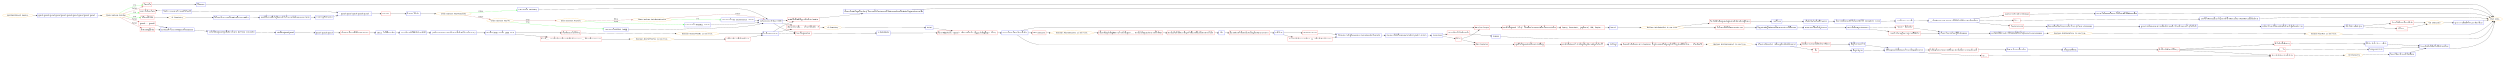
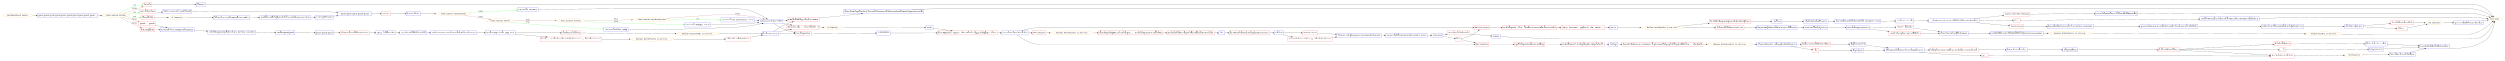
  digraph {
    fontname="JetBrains Mono"
    rankdir=LR
    node [color=blue fontname="JetBrains Mono" shape=box]
    edge [fontname="JetBrains Mono"]
    "AmirRank1Convo3 begins." [color=orange shape=""]
    n2 [label="หุ่นยนต์ หุ่นยนต์ หุ่นยนต์ หุ่นยนต์ หุ่นยนต์ หุ่นยนต์ หุ่นยนต์ หุ่นยนต์ หุ่นยนต์ หุ่นยนต์ -"]
    n3 [color=orange label="Check boolean AmirRun" shape=""]
    n4 [color=red label="ไปวิ่งมาเป็นไงมั่ง"]
    n5 [color=red label="และเราก็กลับมากันต่อ"]
    n6 [color=red label="ไม่เล่นโว้ย"]
    n7 [color=red label="ยังสบายดีอยู่มั้ยเนี่ย"]
    n8 [color=red label="หุ่นยนต์... หุ่นยนต์?"]
    n9 [color=orange label="+5 Chemistry" shape=""]
    n10 [label="ใช่แล้ววว และอย่าหวังว่าจะหนีไปไหนได้"]
    n11 [label="ไอ้ห่วยแตก"]
    n12 [label="บอกหน่อยสิว่าในอนาคตมีหุ่นยนต์ด้วยยยยยยยย"]
    n13 [label="ไปวิ่งมาแล้ววววว ขอบใจนะที่ถามถึงว่าอากาศดีป่าว"]
    n14 [label="- หุ่นยนต์ หุ่นยนต์ หุ่นยนต์ หุ่นยนต์ หุ่นยนต์ -"]
    "Chat ends." [color=orange shape=""]
    n16 [label="และไม่ได้มีแค่หุ่นยนต์ชุดเนื้อที่น่ากลัวอย่าง Warframe แค่แบบเดียว"]
    n17 [label="หมายถึงก็น่าจะดีมั้ง ไม่รู้ดิเพราะข้าวิ่งเร็วมากจนไม่ทันมองงงงงงง ฮ่าฮ่าฮ่า"]
    n18 [color=red label="โอเค โอเค"]
    n19 [label="แต่เหมือนหุ่นยนต์หุ่นยนต์"]
    n20 [label="ว่าแต่เราคุยถึงไหนละนะ"]
    n21 [label="นั่นแหละ ได้โปรด"]
    n22 [label="หุ่นยนต์ หุ่นยนต์ หุ่นยนต์"]
    n23 [color=orange label="Check boolean AmirHexionary" shape=""]
    n24 [color=red label="โอ้โซลเอ๋ย ดื่มกาแฟให้น้อยลงหน่อยเถอะ"]
    n25 [label="รายการแรกใน hexionary"]
    n26 [color=orange label="Check boolean Amir4U" shape=""]
    n27 [label="lettie ไม่ให้ดื่มกาแฟอะ"]
    n28 [label="ขอร้องงงงงงงงง ข้าต้องการสิ่งนี้"]
    n29 [label="รายการแรกใน AMIR4U โฮะๆๆๆ"]
    n30 [color=orange label="Check boolean Amiracle" shape=""]
    n31 [label="บอกว่ามันอาจทำให้หัวใจข้าระเบิดได้"]
    n32 [color=red label="เดี๋ยวนะ คำถามคือ... อะไรนะ ลืมไปแล้ว :P"]
    n33 [color=red label="โอเค เรื่องหุ่นยนต์นะ"]
    n34 [color=red label="พอดีมีเรื่องอื่นที่สำคัญกว่าต้องทำน่ะ โทษทีนะ"]
    n35 [label="รายการแรกใน AMIRACLE ฮ่าฮ่าฮ่า"]
    n36 [color=orange label="Check boolean AmirBeckettarium" shape=""]
    n37 [label="(แต่คิดว่าเธอโกหกนะ คงแค่ไม่อยากเห็นข้าดีดไปกว่านี้ ฮ่าฮ่าฮ่า)"]
    n38 [color=orange label="+5 Chemistry" shape=""]
    n39 [label="ใช่ ใช่ใช่ใช่ใช่ใช่"]
    n40 [label="เอ็งจะแกล้งเลี่ยงไม่คุยเรื่องแปลก ๆ ในอนาคตก็แล้วแต่เหอะแต่ข้าไม่มีทางยอมปล่อยเรื่องที่เกี่ยวกับหุ่นยนต์หรอกนะเฟ้ย"]
    n41 [label="รายการแรกใน the beckettarium ฮ่าฮ่าฮ่า"]
    n42 [label="เพราะงั้นนี่ AMIR แบบเต็ม 100% นะเบบี๋"]
    n43 [label="ฮ่าฮ่าฮ่า"]
    n44 [color=red label="คือเวลาที่พูดเกี่ยวกับ \"หุ่นยนต์\" คงคิดว่าเหมือนกับ \"ปัญญาประดิษฐ์ขั้นสูง\" ใช่ไหม?"]
    n45 [color=red label="ข้าเองก็... อยากเห็นเจ้าตอนดื่มกาแฟเหมือนกันนะ แบบว่า... ศึกษาเพื่อการทดลองน่ะ"]
    n46 [color=red label="เรื่องนี้โทษนางไม่ได้จริง ๆ"]
    n47 [label="เอออออ ใช่เลย ใช่เลย ยิ่งกว่านั้นด้วย"]
    n48 [color=orange label="Boolean AmirCoffeeYes is now true." shape=""]
    n49 [color=orange label="Boolean AmirCoffeeNo is now true." shape=""]
    n50 [color=red label="มีพวก Sentient"]
    n51 [color=red label="มีพวก Cephalon"]
    n52 [color=red label="มีพวกโดรน Corpus"]
    n53 [color=red label="แต่ไว้ค่อยทำแบบนั้นกันทีหลังเถอะ"]
    n54 [label="ก็ว่างั้นแหละ ฮ่าฮ่าฮ่า"]
    n55 [color=orange label="Boolean AmirSentients is now true." shape=""]
    n56 [color=red label="กลุ่มนี้ไม่ใช่หุ่นยนต์แต่เป็นเทคโนโลยีขั้นสูง"]
    n57 [color=red label="พวกมันเป็นหุ่นยนต์ \"จริง ๆ\" เป็นเหมือนโดรนของเล่นที่ใครก็อยากจะเล่นด้วย"]
    n58 [color=red label="เป็นเผ่าพันธุ์ประดิษฐ์ที่มีความก้าวหน้าขั้นสูงมาก... พวกมันไม่ใช่หุ่นยนต์หรอก แต่ก็ใกล้เคียง"]
    n59 [color=red label="พวกมันเป็นสมองแก้ว ส่วนใหญ่เป็นบุคลิกภาพที่ถูกเก็บรักษาไว้"]
    n60 [color=red label="Osprey, Razorback, หุ่นสุนัขฮาวด์, MOA, Raptor..."]
    n61 [color=red label="พวกมันปรับตัวได้ดีมาก ซึ่งถูกสร้างขึ้นมาเพื่อไปปรับสภาพโลกใบใหม่"]
    n62 [label="ส่วนใหญ่?"]
    n63 [label="โคตรเจ๋ง"]
    n64 [label="โอ้โห"]
    n65 [color=red label="มันค่อนข้างซับซ้อนน่ะ เพราะ Cephalon เป็นรูปแบบของชีวิตที่ถูกอนุรักษ์ไว้ในรูปแบบดิจิทัล ก็เลย... ปรับเปลี่ยนได้"]
    n66 [color=orange label="Boolean AmirRobotPet is now true." shape=""]
    n67 [color=red label="อืม แต่ที่น่าเศร้าคือพวกมันส่วนใหญ่ยังคงพยายามจะฆ่าเรา"]
    n68 [color=orange label="Boolean AmirHexionary1 is now true." shape=""]
    n69 [color=red label="ใช่ ข้ามีสัตว์เลี้ยงหุ่นยนต์อยู่สองสามตัวที่ช่วยข้าต่อสู้ด้วยนะ"]
    n70 [color=red label="ใช่ ถ้าพวกมันไม่ได้พยายามจะฆ่าเรานะ"]
    n71 [label="เอ๋ ทำไมล่ะ"]
    n72 [label="ปรับแต่ง เปลี่ยนแปลง? เหมือน บุคลิกเปลี่ยนไปน่ะเหรอ?"]
    n73 [label="ถามจริ๊งงงงง"]
    n74 [label="ชิ ทุกอย่างที่อยู่ในที่เฮงซวยก็พยายามจะฆ่าเราทั้งนั้นแหละ"]
    n75 [color=red label="เพราะพวกมันคิดว่าเราจะทำลาย Tau เหมือนกับที่เราทำลายโลก"]
    n76 [color=red label="เพราะสงครามเก่าน่ะ"]
    n77 [color=red label="อือ"]
    n78 [color=red label="มันเป็นการลงโทษ เป็นวิธีประหารชีวิตน่ะ"]
    n79 [label="ครั้งหน้าเริ่มด้วยเรื่องนี้สิ โคตรเจ๋ง"]
    n80 [label="พวกเขาบอกให้ออกไปดูโลกกกกก"]
    n81 [label="โอ้โซลเอ๋ย เราเข้าสู่ดินแดนแห่งการละลายสมองอีกแล้วเหรอเนี่ย"]
    n82 [label="ฟังดูน่าสนุกนะ"]
    n83 [label="ฟังดูก็ไม่น่าแย่อะไรนี่"]
    n84 [label="มันน่าจะเหมือนตอนที่ข้ารัดล้อและมีดไว้กับ kinegotchi แน่เลย"]
    n85 [label="บอกว่ามันต้องสนุกแน่นอนนนน"]
    n86 [label="ช่างเถอะ กลับไปเรื่องพวกเทคโนโลยีเจ๋ง ๆ ต่อดีกว่า ฮ่าฮ่าฮ่า"]
    n87 [label="มีชีวิตอยู่ตลอดไปเป็นสมองแก้วขนาดใหญ่อยู่ในขวดโหล"]
    n88 [label="แต่เหมือนดีกว่าหน่อยนึง"]
    n89 [color=red label="ว่าแต่เจ้าเข้ามาอยู่ในความวุ่นวายนี้ได้ยังไง?"]
    n90 [color=red label="\"พวกเขา\" คือใครกัน?"]
    n91 [label="ต่อเลย ต่อเลย"]
    n92 [color=red label="ไม่ได้อยู่ในขวดโหลนะ เท่าที่นึกออก พวกมันเลือกร่างกายของตัวเองมั้ง"]
    n93 [color=red label="เอ่อ..."]
    n94 [label="...ควินซี่โกรธมากเลย ฮ่าฮ่าฮ่า แล้วใช้หน้าแข้งจัดการพวกมันซะยับเลย"]
    n95 [label="เรื่องยาวไม่น่าสนใจแต่รู้สึกไม่ดีเลยยยยย"]
    n96 [color=red label="ได้เลย"]
    n97 [color=red label="เวลาเล่านิทานในวันนี้จบลงแล้ว"]
    n98 [label="ยิ่งดีเลย ข้าอยากเป็นรถถังอะ"]
    n99 [color=red label="คิดว่าเจ้ากำลังหลงประเด็นไปนะ"]
    n100 [color=red label="นั่น*ตลกมาก*เลย"]
    n101 [color=red label="ของพวกเราจะก้าวหน้ากว่านิดหน่อย"]
    n102 [color=red label="โห..."]
    n103 [label="ออกไปเดินให้หัวโล่งดีกว่าไอ้ไปเดินนี่ก็คือวิ่งเร็วๆนั่นแหละโอเคนะบายยยยยย"]
    n104 [label="โหยยยยย"]
    n105 [label="หรือหุ่นยนต์พังพอน"]
    n106 [color=orange label="+10 Chemistry" shape=""]
    n107 [label="คิดแบบนั้นเหมือนกันเลย และก็น่ารักมาก ๆ ด้วยนะ แต่ม่ายยยยยย"]
    n108 [label="เออ เออ ไม่ต้องคอยย้ำหรอก ข้าก็ทำเท่าที่ทำได้ที่นี่แหละเพื่อน"]
    n109 [label="อย่าทำน้ำเสียงแบบนั้นนะ ข้ารู้เลยว่าทำน้ำเสียงแบบไหน เกลียดเสียงแบบนั้นฉิบเป๋งเลย"]
    n110 [color=orange label="Boolean AmirBackstory is now true." shape=""]
    n111 [color=red label="ข้าเป็นรถถังพังพอนได้ไหม!?"]
    n112 [label="ไม่อะ ข้าคิดว่าตัวเองเข้าใจดีเป๊ะเลย"]
    n113 [label="ทุกคนโกรธกันหมดเลย เพราะเหมือนกับว่าตอนนี้เรารักษาตัวเองแบบเร็ว ๆ ไม่ได้แล้ว"]
    n114 [color=orange label="Boolean AmirRun is now true." shape=""]
    n115 [color=red label="ทำไมต้องเป็นพังพอน?"]
    n116 [color=red label="...ไม่"]
    n117 [label="โอเค เดี๋ยวต้องไปคิดเรื่องนี้อีกที ขอบใจนะ"]
    n118 [label="แต่มันน่ารักนะ ที่เป็นแบบมีดสเต็กม้วนแล้วหุ้มด้วยเทปกาวน่ะ"]
    n119 [label="ก็ใจร้าย ตัวเล็ก กัดแรง กรี๊ดดัง"]
    n120 [label="ไม่หนุกเลย ฮ่าฮ่าฮ่า"]
    n121 [label="โอ๊ะ ข้ามีความคิดดี ๆ ละ"]
    n122 [color=red label="ข้าควรไปเตือนคนอื่นก่อนรึเปล่า"]
    n123 [color=red label="โอ้ ไม่นะ..."]
    n124 [color=orange label="+10 Chemistry" shape=""]
    n125 [label="ชู่วววว ความคิดนี้ดีจริง ๆ นะ เดี๋ยวกลับมา"]
    "AmirRank1Convo3 begins." -> n2
    n2 -> n3
    n3 -> n4 [color=green label=true]
    n3 -> n5 [color=green label=true]
    n3 -> n6 [color=green label=true]
    n3 -> n6 [color=brown label=false]
    n3 -> n7 [color=brown label=false]
    n3 -> n8 [color=brown label=false]
    n4 -> n9
-   n10 -> n5
+   n5 -> n10
    n6 -> n11
    n7 -> n12
    n8 -> n12
    n9 -> n13
    n10 -> n14
    n11 -> "Chat ends."
    n12 -> n16
    n13 -> n17
    n14 -> n18
    n16 -> n19
    n17 -> n20
    n18 -> n21
    n19 -> n22
    n20 -> n14
    n21 -> n23
    n22 -> n24
    n23 -> n25 [color=green label=false]
    n23 -> n26 [color=brown label=false]
    n24 -> n27
    n25 -> n28
    n26 -> n29 [color=green label=true]
    n26 -> n30 [color=brown label=true]
    n27 -> n31
    n28 -> n32
    n28 -> n33
    n28 -> n34
    n29 -> n28
    n30 -> n35 [color=green label=true]
    n30 -> n36 [color=brown label=false]
    n31 -> n37
    n32 -> n38
    n33 -> n39
    n34 -> n40
    n35 -> n28
    n36 -> n28 [color=brown label=false]
    n36 -> n41 [color=green label=true]
    n37 -> n42
    n38 -> n43
    n39 -> n44
    n40 -> "Chat ends."
    n41 -> n28
    n42 -> n45
    n42 -> n46
    n43 -> n44
    n44 -> n47
    n45 -> n48
    n46 -> n49
    n47 -> n50
    n47 -> n51
    n47 -> n52
    n48 -> n53
    n49 -> n54
    n50 -> n55
    n51 -> n56
    n52 -> n57
    n53 -> n54
    n54 -> n32
    n54 -> n33
    n54 -> n34
    n55 -> n58
    n56 -> n59
    n57 -> n60
    n58 -> n61
    n59 -> n62
    n60 -> n63
    n61 -> n64
    n62 -> n65
    n63 -> n66
    n64 -> n67
    n65 -> n68
    n66 -> n69
    n66 -> n70
    n67 -> n71
    n68 -> n72
    n69 -> n73
    n70 -> n74
    n71 -> n75
    n71 -> n76
    n72 -> n77
    n72 -> n78
    n73 -> n79
    n74 -> n80
    n75 -> n81
    n76 -> n81
    n77 -> n82
    n78 -> n83
    n79 -> n84
    n80 -> n85
    n81 -> n86
    n82 -> n87
    n83 -> n87
    n84 -> n88
    n85 -> n89
    n85 -> n90
    n86 -> n91
    n87 -> n92
    n87 -> n93
    n88 -> n94
    n89 -> n95
    n90 -> n95
    n91 -> n96
    n91 -> n97
    n92 -> n98
    n93 -> n99
    n94 -> n100
    n94 -> n101
    n94 -> n102
    n95 -> n103
    n96 -> n51
    n96 -> n52
    n97 -> n104
    n98 -> n105
    n99 -> n106
    n100 -> n107
    n101 -> n108
    n102 -> n109
    n103 -> n110
    n104 -> "Chat ends."
    n105 -> n111
    n106 -> n112
    n107 -> n113
    n108 -> "Chat ends."
    n109 -> "Chat ends."
    n110 -> n114
    n111 -> n99
    n111 -> n115
    n111 -> n116
    n112 -> n117
    n113 -> n118
    n114 -> "Chat ends."
    n115 -> n119
    n116 -> n120
    n117 -> "Chat ends."
    n118 -> n121
    n119 -> n117
    n120 -> n117
    n121 -> n122
    n121 -> n123
    n122 -> n124
    n123 -> n124
    n124 -> n125
    n125 -> "Chat ends."
  }
